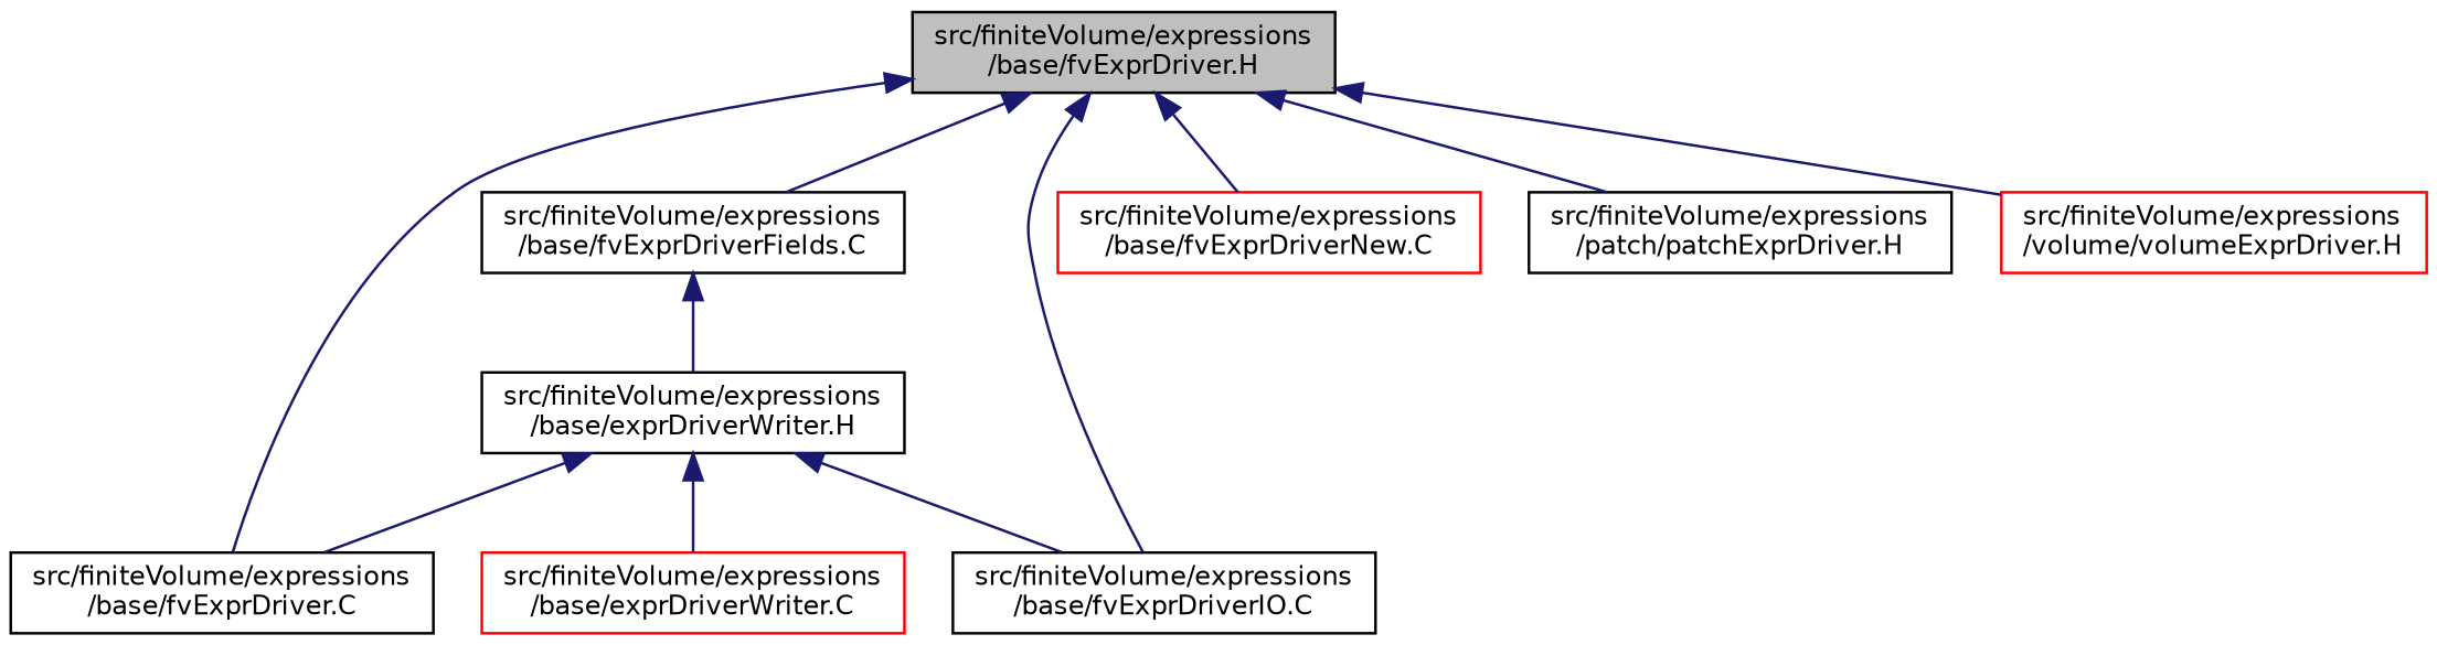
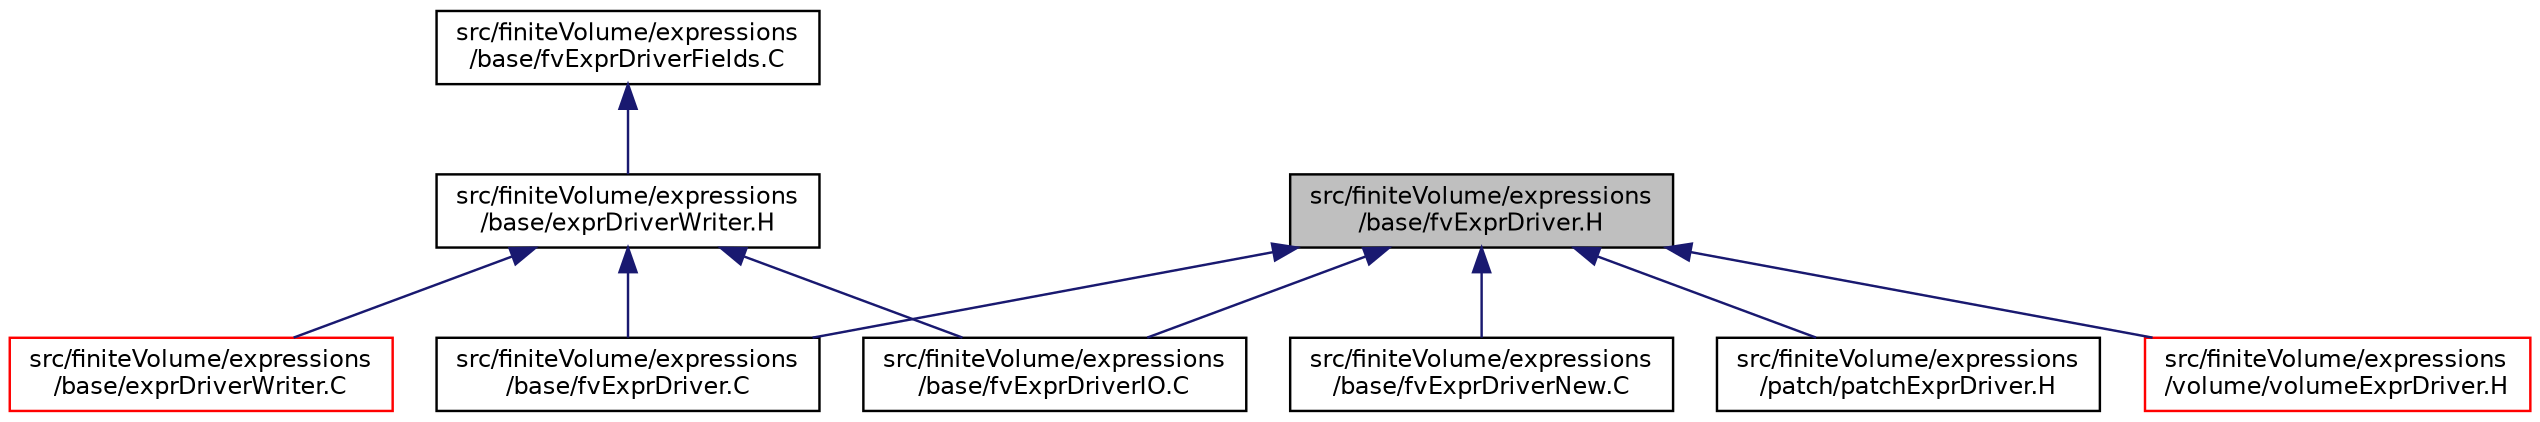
  digraph {
    node [color=black fontname=Helvetica fontsize=10 shape=record]
    edge [color=midnightblue dir=back fontname=Helvetica fontsize=10 labelfontname=Helvetica labelfontsize=10 style=solid]
    n1 [fillcolor=grey75 fontcolor=black height=0.2 label="src/finiteVolume/expressions\l/base/fvExprDriver.H" style=filled width=0.4]
    n2 [height=0.2 label="src/finiteVolume/expressions\l/base/fvExprDriver.C" width=0.4]
    n3 [height=0.2 label="src/finiteVolume/expressions\l/base/fvExprDriverIO.C" width=0.4]
    n4 [height=0.2 label="src/finiteVolume/expressions\l/base/fvExprDriverFields.C" width=0.4]
-   n5 [color=red height=0.2 label="src/finiteVolume/expressions\l/base/fvExprDriverNew.C" width=0.4]
+   n5 [height=0.2 label="src/finiteVolume/expressions\l/base/fvExprDriverNew.C" width=0.4]
    n6 [height=0.2 label="src/finiteVolume/expressions\l/patch/patchExprDriver.H" width=0.4]
    n7 [color=red height=0.2 label="src/finiteVolume/expressions\l/volume/volumeExprDriver.H" width=0.4]
    n8 [height=0.2 label="src/finiteVolume/expressions\l/base/exprDriverWriter.H" width=0.4]
    n9 [color=red height=0.2 label="src/finiteVolume/expressions\l/base/exprDriverWriter.C" width=0.4]
    n1 -> n2
    n1 -> n3
-   n1 -> n4
    n1 -> n5
    n1 -> n6
    n1 -> n7
    n4 -> n8
    n8 -> n2
    n8 -> n3
    n8 -> n9
  }
